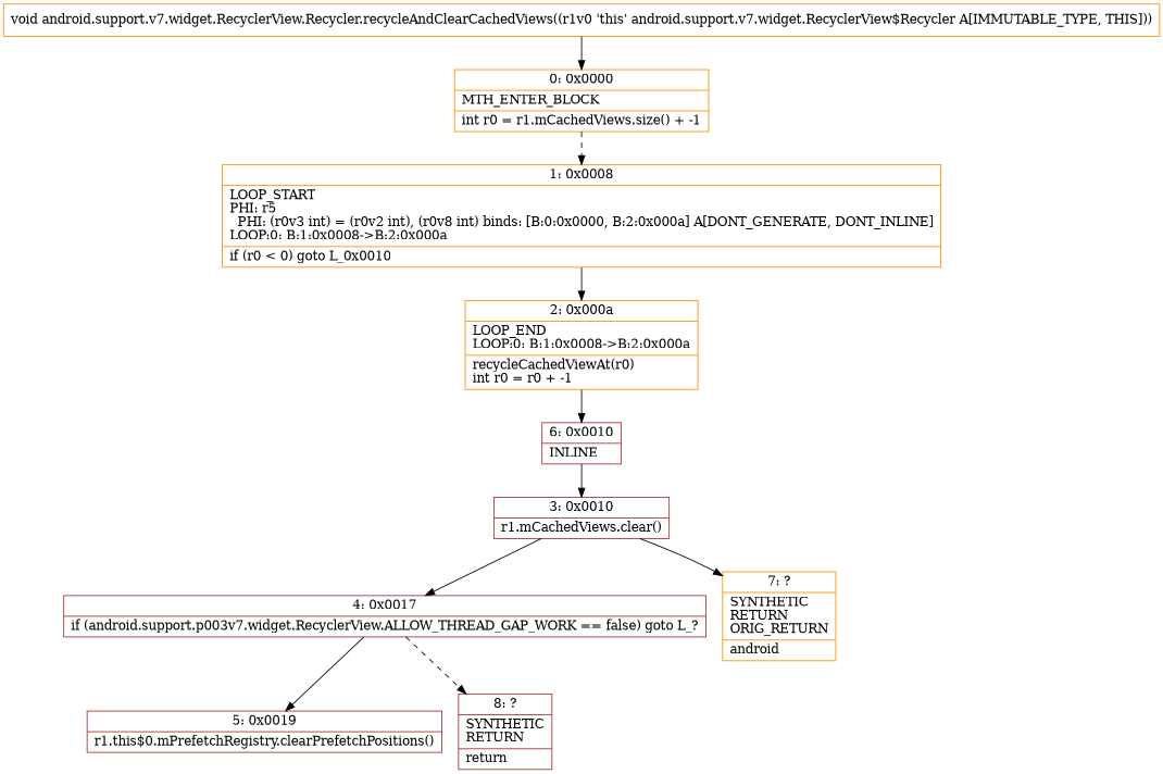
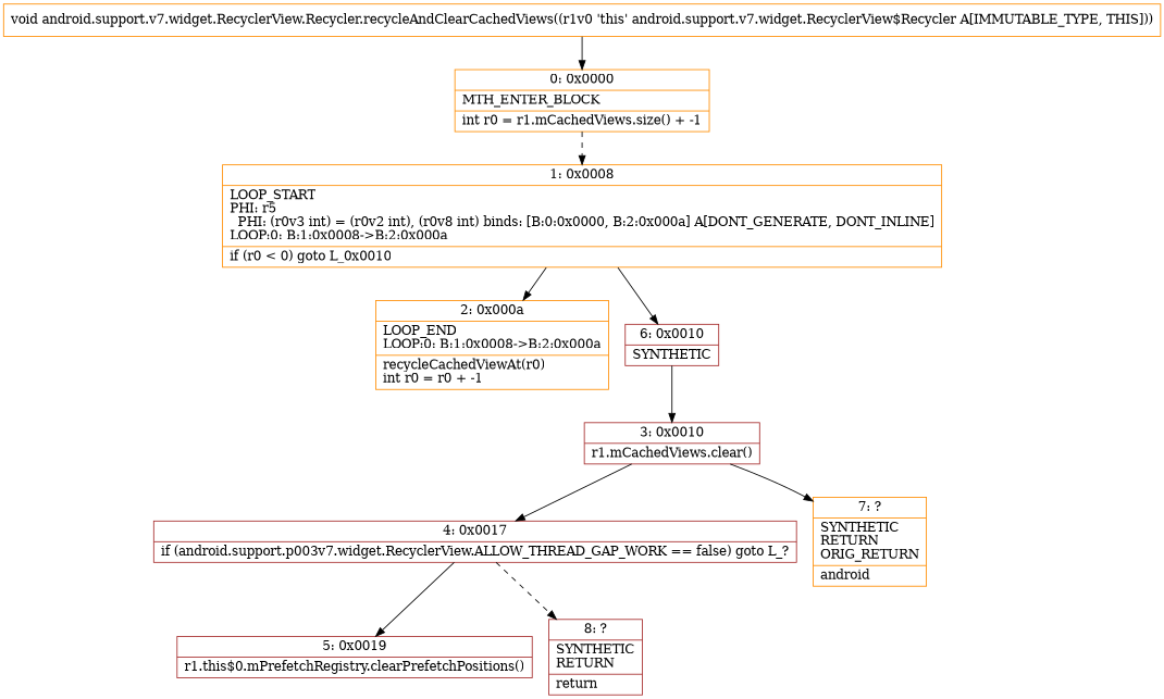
  digraph {
    node [color=darkorange shape=record]
    edge [style=solid]
    n1 [label="{0\:\ 0x0000|MTH_ENTER_BLOCK\l|int r0 = r1.mCachedViews.size() + \-1\l}"]
    n2 [label="{1\:\ 0x0008|LOOP_START\lPHI: r5 \l  PHI: (r0v3 int) = (r0v2 int), (r0v8 int) binds: [B:0:0x0000, B:2:0x000a] A[DONT_GENERATE, DONT_INLINE]\lLOOP:0: B:1:0x0008\-\>B:2:0x000a\l|if (r0 \< 0) goto L_0x0010\l}"]
    n3 [label="{2\:\ 0x000a|LOOP_END\lLOOP:0: B:1:0x0008\-\>B:2:0x000a\l|recycleCachedViewAt(r0)\lint r0 = r0 + \-1\l}"]
-   n4 [color=brown label="{6\:\ 0x0010|INLINE\l}"]
+   n4 [color=brown label="{6\:\ 0x0010|SYNTHETIC\l}"]
    n5 [color=brown label="{3\:\ 0x0010|r1.mCachedViews.clear()\l}"]
    n6 [color=brown label="{4\:\ 0x0017|if (android.support.p003v7.widget.RecyclerView.ALLOW_THREAD_GAP_WORK == false) goto L_?\l}"]
    n7 [label="{7\:\ ?|SYNTHETIC\lRETURN\lORIG_RETURN\l|android\l}"]
    n8 [color=brown label="{5\:\ 0x0019|r1.this$0.mPrefetchRegistry.clearPrefetchPositions()\l}"]
    n9 [color=brown label="{8\:\ ?|SYNTHETIC\lRETURN\l|return\l}"]
    n10 [label="{void android.support.v7.widget.RecyclerView.Recycler.recycleAndClearCachedViews((r1v0 'this' android.support.v7.widget.RecyclerView$Recycler A[IMMUTABLE_TYPE, THIS])) }"]
    n1 -> n2 [style=dashed]
    n2 -> n3
-   n3 -> n4
+   n2 -> n4
    n4 -> n5
    n5 -> n6
    n5 -> n7
    n6 -> n8
    n6 -> n9 [style=dashed]
    n10 -> n1
  }
